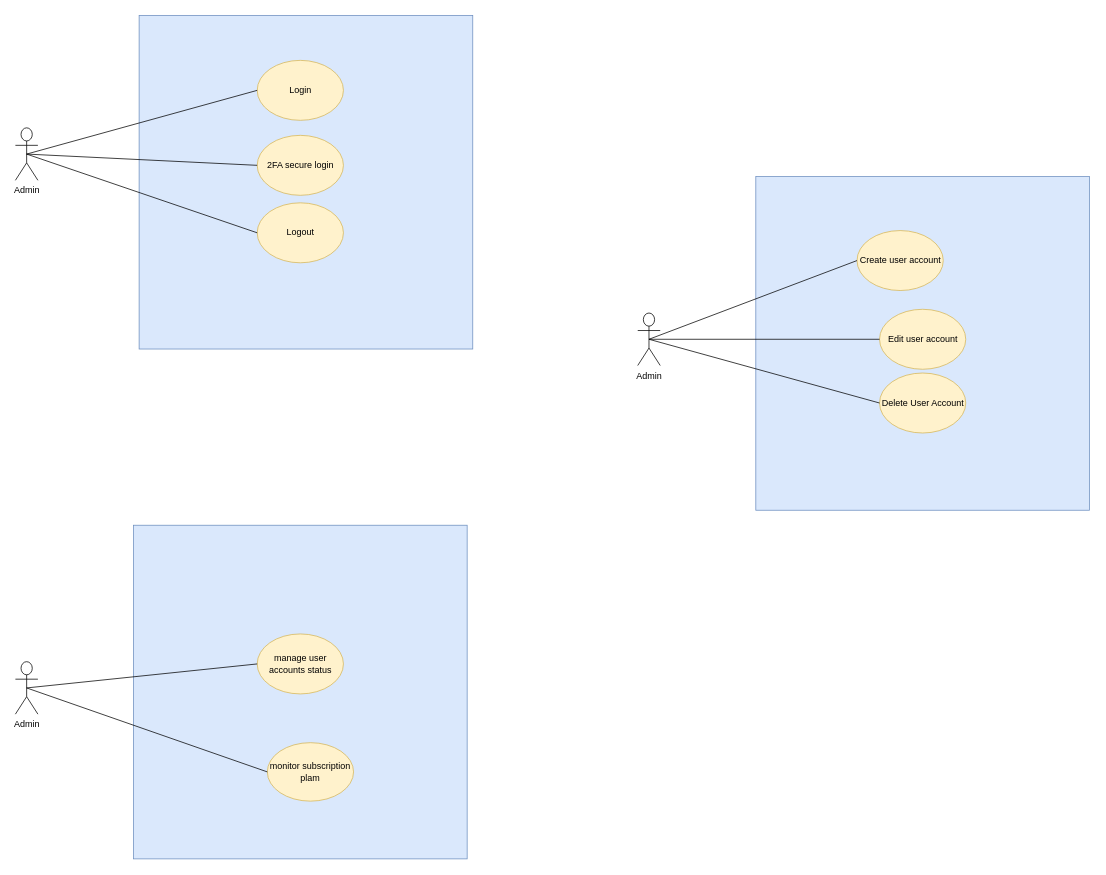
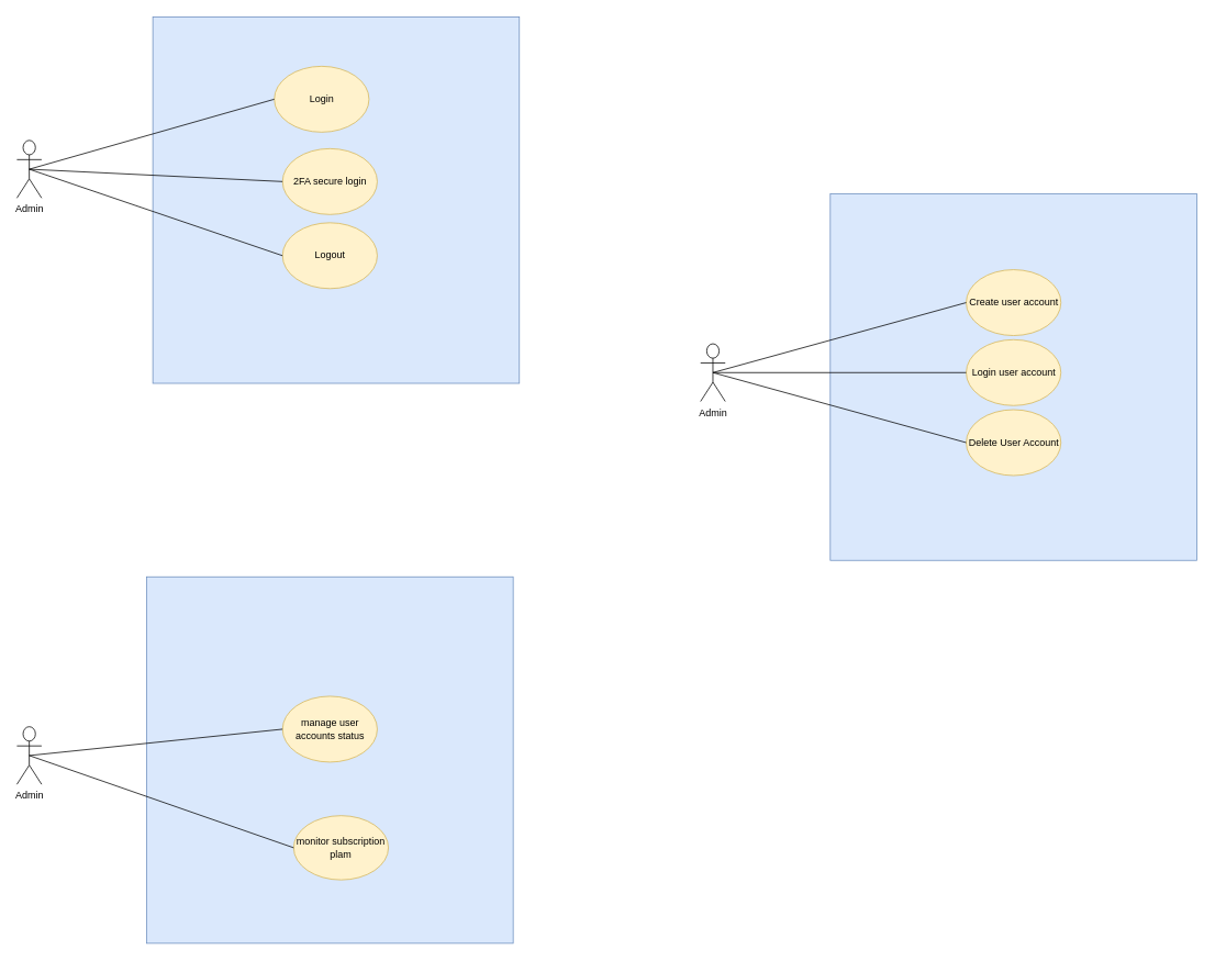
  <mxCell id="0" />
  <mxCell id="1" parent="0" />
  <mxCell id="2" value="" style="group" parent="1" vertex="1" connectable="0"><mxGeometry x="850" y="235" width="602.5" height="445" as="geometry" /></mxCell>
  <mxCell id="3" value="Admin" style="shape=umlActor;verticalLabelPosition=bottom;verticalAlign=top;html=1;outlineConnect=0;" parent="2" vertex="1"><mxGeometry y="182" width="30" height="70" as="geometry" /></mxCell>
  <mxCell id="4" value="" style="whiteSpace=wrap;html=1;aspect=fixed;fillColor=#dae8fc;strokeColor=#6c8ebf;" parent="2" vertex="1"><mxGeometry x="157.5" width="445" height="445" as="geometry" /></mxCell>
- <mxCell id="5" value="Create user account" style="ellipse;whiteSpace=wrap;html=1;fillColor=#fff2cc;strokeColor=#d6b656;" parent="2" vertex="1"><mxGeometry x="292.5" y="72" width="115" height="80" as="geometry" /></mxCell>
+ <mxCell id="5" value="Create user account" style="ellipse;whiteSpace=wrap;html=1;fillColor=#fff2cc;strokeColor=#d6b656;" parent="2" vertex="1"><mxGeometry x="322.5" y="92" width="115" height="80" as="geometry" /></mxCell>
  <mxCell id="6" value="Delete User Account" style="ellipse;whiteSpace=wrap;html=1;fillColor=#fff2cc;strokeColor=#d6b656;" parent="2" vertex="1"><mxGeometry x="322.5" y="262" width="115" height="80" as="geometry" /></mxCell>
  <mxCell id="7" value="" style="endArrow=none;html=1;rounded=0;entryX=0.5;entryY=0.5;entryDx=0;entryDy=0;entryPerimeter=0;exitX=0;exitY=0.5;exitDx=0;exitDy=0;" parent="2" source="5" target="3" edge="1"><mxGeometry width="50" height="50" relative="1" as="geometry"><mxPoint x="280" y="232" as="sourcePoint" /><mxPoint x="330" y="182" as="targetPoint" /></mxGeometry></mxCell>
  <mxCell id="8" value="" style="endArrow=none;html=1;rounded=0;entryX=0.5;entryY=0.5;entryDx=0;entryDy=0;entryPerimeter=0;exitX=0;exitY=0.5;exitDx=0;exitDy=0;" parent="2" source="6" target="3" edge="1"><mxGeometry width="50" height="50" relative="1" as="geometry"><mxPoint x="332.5" y="142" as="sourcePoint" /><mxPoint x="25" y="227" as="targetPoint" /></mxGeometry></mxCell>
- <mxCell id="9" value="Edit user account" style="ellipse;whiteSpace=wrap;html=1;fillColor=#fff2cc;strokeColor=#d6b656;" parent="2" vertex="1"><mxGeometry x="322.5" y="177" width="115" height="80" as="geometry" /></mxCell>
+ <mxCell id="9" value="Login user account" style="ellipse;whiteSpace=wrap;html=1;fillColor=#fff2cc;strokeColor=#d6b656;" parent="2" vertex="1"><mxGeometry x="322.5" y="177" width="115" height="80" as="geometry" /></mxCell>
  <mxCell id="10" value="" style="endArrow=none;html=1;rounded=0;entryX=0.5;entryY=0.5;entryDx=0;entryDy=0;entryPerimeter=0;exitX=0;exitY=0.5;exitDx=0;exitDy=0;" parent="2" source="9" target="3" edge="1"><mxGeometry width="50" height="50" relative="1" as="geometry"><mxPoint x="332.5" y="312" as="sourcePoint" /><mxPoint x="25" y="227" as="targetPoint" /></mxGeometry></mxCell>
  <mxCell id="11" value="" style="group" parent="1" vertex="1" connectable="0"><mxGeometry x="20" y="700" width="602.5" height="445" as="geometry" /></mxCell>
  <mxCell id="12" value="Admin" style="shape=umlActor;verticalLabelPosition=bottom;verticalAlign=top;html=1;outlineConnect=0;container=0;" parent="11" vertex="1"><mxGeometry y="182" width="30" height="70" as="geometry" /></mxCell>
  <mxCell id="13" value="" style="whiteSpace=wrap;html=1;aspect=fixed;fillColor=#dae8fc;strokeColor=#6c8ebf;container=0;" parent="11" vertex="1"><mxGeometry x="157.5" width="445" height="445" as="geometry" /></mxCell>
  <mxCell id="14" value="manage user accounts status" style="ellipse;whiteSpace=wrap;html=1;fillColor=#fff2cc;strokeColor=#d6b656;container=0;" parent="11" vertex="1"><mxGeometry x="322.5" y="145" width="115" height="80" as="geometry" /></mxCell>
  <mxCell id="15" value="monitor subscription plam" style="ellipse;whiteSpace=wrap;html=1;fillColor=#fff2cc;strokeColor=#d6b656;container=0;" parent="11" vertex="1"><mxGeometry x="336" y="290" width="115" height="78" as="geometry" /></mxCell>
  <mxCell id="16" value="" style="endArrow=none;html=1;rounded=0;entryX=0.5;entryY=0.5;entryDx=0;entryDy=0;entryPerimeter=0;exitX=0;exitY=0.5;exitDx=0;exitDy=0;" parent="11" source="14" target="12" edge="1"><mxGeometry width="50" height="50" relative="1" as="geometry"><mxPoint x="280" y="232" as="sourcePoint" /><mxPoint x="330" y="182" as="targetPoint" /></mxGeometry></mxCell>
  <mxCell id="17" value="" style="endArrow=none;html=1;rounded=0;entryX=0.5;entryY=0.5;entryDx=0;entryDy=0;entryPerimeter=0;exitX=0;exitY=0.5;exitDx=0;exitDy=0;" parent="11" source="15" target="12" edge="1"><mxGeometry width="50" height="50" relative="1" as="geometry"><mxPoint x="332.5" y="142" as="sourcePoint" /><mxPoint x="25" y="227" as="targetPoint" /></mxGeometry></mxCell>
  <mxCell id="18" value="Admin" style="shape=umlActor;verticalLabelPosition=bottom;verticalAlign=top;html=1;outlineConnect=0;container=0;" parent="1" vertex="1"><mxGeometry x="20" y="170" width="30" height="70" as="geometry" /></mxCell>
  <mxCell id="19" value="" style="whiteSpace=wrap;html=1;aspect=fixed;fillColor=#dae8fc;strokeColor=#6c8ebf;container=0;" parent="1" vertex="1"><mxGeometry x="185" y="20" width="445" height="445" as="geometry" /></mxCell>
- <mxCell id="20" value="Login" style="ellipse;whiteSpace=wrap;html=1;fillColor=#fff2cc;strokeColor=#d6b656;container=0;" parent="1" vertex="1"><mxGeometry x="342.5" y="80" width="115" height="80" as="geometry" /></mxCell>
+ <mxCell id="20" value="Login" style="ellipse;whiteSpace=wrap;html=1;fillColor=#fff2cc;strokeColor=#d6b656;container=0;" parent="1" vertex="1"><mxGeometry x="332.5" y="80" width="115" height="80" as="geometry" /></mxCell>
  <mxCell id="21" value="Logout" style="ellipse;whiteSpace=wrap;html=1;fillColor=#fff2cc;strokeColor=#d6b656;container=0;" parent="1" vertex="1"><mxGeometry x="342.5" y="270" width="115" height="80" as="geometry" /></mxCell>
  <mxCell id="22" value="" style="endArrow=none;html=1;rounded=0;exitX=0;exitY=0.5;exitDx=0;exitDy=0;" parent="1" source="20" edge="1"><mxGeometry width="50" height="50" relative="1" as="geometry"><mxPoint x="300" y="220" as="sourcePoint" /><mxPoint x="35" y="205" as="targetPoint" /></mxGeometry></mxCell>
  <mxCell id="23" value="" style="endArrow=none;html=1;rounded=0;entryX=0.5;entryY=0.5;entryDx=0;entryDy=0;entryPerimeter=0;exitX=0;exitY=0.5;exitDx=0;exitDy=0;" parent="1" source="21" target="18" edge="1"><mxGeometry width="50" height="50" relative="1" as="geometry"><mxPoint x="352.5" y="130" as="sourcePoint" /><mxPoint x="45" y="215" as="targetPoint" /></mxGeometry></mxCell>
  <mxCell id="24" value="2FA secure login" style="ellipse;whiteSpace=wrap;html=1;fillColor=#fff2cc;strokeColor=#d6b656;container=0;" parent="1" vertex="1"><mxGeometry x="342.5" y="180" width="115" height="80" as="geometry" /></mxCell>
  <mxCell id="25" value="" style="endArrow=none;html=1;rounded=0;exitX=0;exitY=0.5;exitDx=0;exitDy=0;entryX=0.5;entryY=0.5;entryDx=0;entryDy=0;entryPerimeter=0;" parent="1" source="24" target="18" edge="1"><mxGeometry width="50" height="50" relative="1" as="geometry"><mxPoint x="391.5" y="95" as="sourcePoint" /><mxPoint x="50" y="205" as="targetPoint" /></mxGeometry></mxCell>
